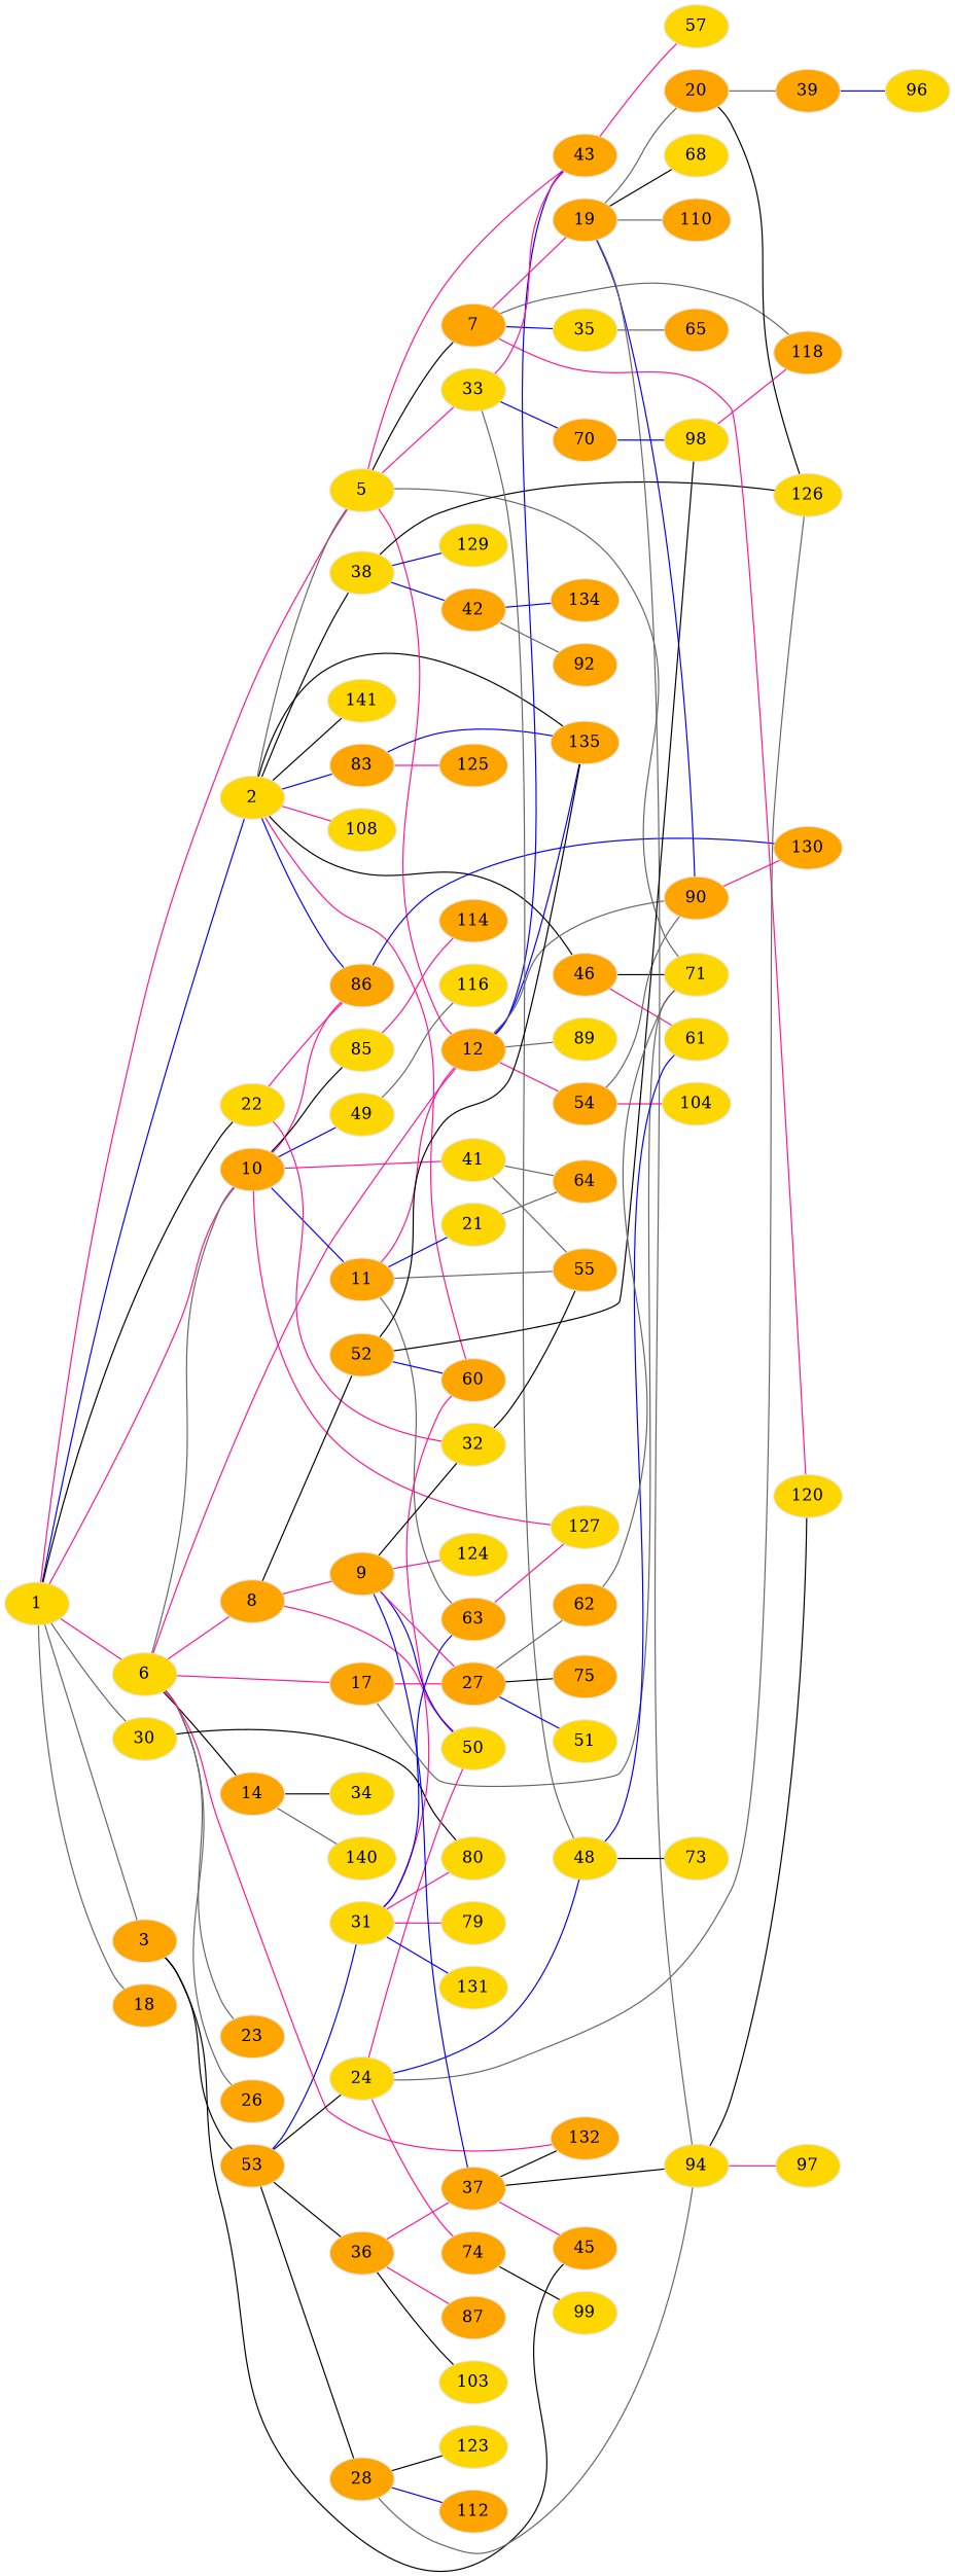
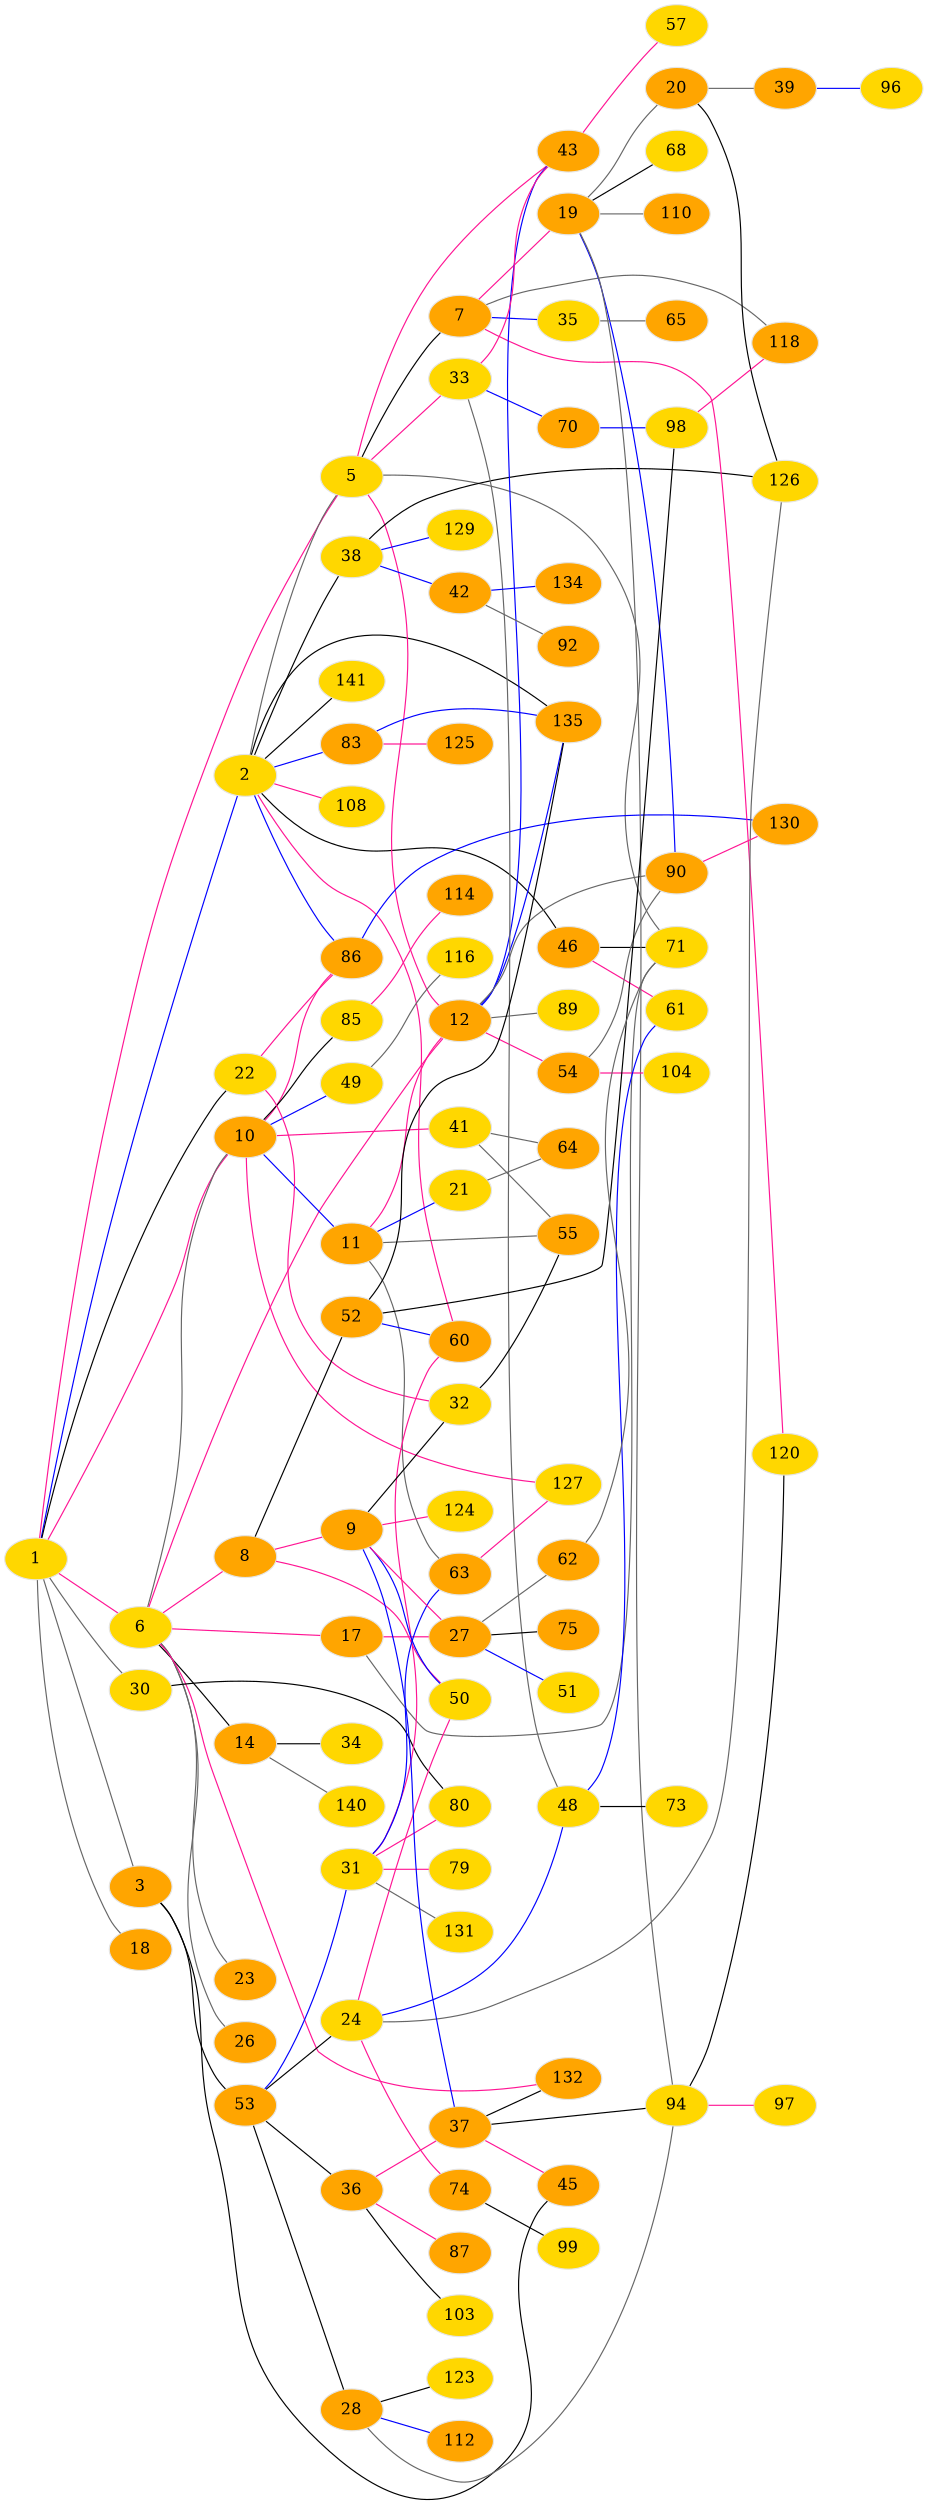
  graph {
    rankdir=LR
    node [color=gray90 fillcolor=orange style=filled]
    edge [color=deeppink]
    1 [fillcolor=gold super="+4"]
    2 [fillcolor=gold super="+72"]
    3 [super="+15"]
    5 [fillcolor=gold]
    6 [fillcolor=gold super="+53"]
    10 [super="+16"]
    18
    22 [fillcolor=gold super="+84"]
    30 [fillcolor=gold super="+105"]
    38 [fillcolor=gold super="+77"]
    46 [super="+67"]
    60
    83 [super="+115"]
    86 [super="+111"]
    108 [fillcolor=gold]
    135 [super="+136"]
    141 [fillcolor=gold]
    n18 [label=53]
    45 [super="+76"]
    7 [super="+82"]
    12 [super="+25"]
    33 [fillcolor=gold]
    43 [super="+47"]
    71 [fillcolor=gold super="+122"]
    8
    14 [super="+56"]
    17 [super="+88"]
    23 [super="+44"]
    26
    132
    11
    41 [fillcolor=gold super="+78"]
    49 [fillcolor=gold]
    85 [fillcolor=gold]
    127 [fillcolor=gold]
    32 [fillcolor=gold]
    80 [fillcolor=gold]
    126 [fillcolor=gold]
    42
    129 [fillcolor=gold]
    61 [fillcolor=gold]
    125
    130
    24 [fillcolor=gold super="+58"]
    28 [super="+109"]
    31 [fillcolor=gold super="+40"]
    36 [super="+91"]
    19 [super="+101"]
    35 [fillcolor=gold]
    118
    120 [fillcolor=gold super="+128"]
    54 [super="+95"]
    89 [fillcolor=gold]
    90 [super="+139"]
    48 [fillcolor=gold super="+69"]
    70 [super="+102"]
    57 [fillcolor=gold]
    9 [super="+93"]
    50 [fillcolor=gold super="+142"]
    52 [super="+81"]
    34 [fillcolor=gold super="+133"]
    140 [fillcolor=gold]
    27 [super="+59"]
    20 [super="+29"]
    68 [fillcolor=gold super="+100"]
    94 [fillcolor=gold super="+119"]
    110
    65
    37 [super="+138"]
    124 [fillcolor=gold]
    98 [fillcolor=gold super="+113"]
    51 [fillcolor=gold]
    62 [super="+107"]
    75
    55 [super="+117"]
    21 [fillcolor=gold]
    63 [super="+121"]
    64
    116 [fillcolor=gold]
    114
    104 [fillcolor=gold]
    74
    112
    123 [fillcolor=gold]
    79 [fillcolor=gold super="+137"]
    131 [fillcolor=gold]
    87
    103 [fillcolor=gold]
    39 [super="+66"]
    97 [fillcolor=gold]
    96 [fillcolor=gold]
    73 [fillcolor=gold]
    99 [fillcolor=gold super="+106"]
    92
    134
    1 -- 2 [color=blue]
    1 -- 3 [color=gray40]
    1 -- 5
    1 -- 6
    1 -- 10
    1 -- 18 [color=gray40]
    1 -- 22 [color=black]
    1 -- 30 [color=gray40]
    2 -- 5 [color=gray40]
    2 -- 38 [color=black]
    2 -- 46 [color=black]
    2 -- 60
    2 -- 83 [color=blue]
    2 -- 86 [color=blue]
    2 -- 108
    2 -- 135 [color=black]
    2 -- 141 [color=black]
    3 -- n18 [color=black]
    3 -- 45 [color=black]
    5 -- 7 [color=black]
    5 -- 12
    5 -- 33
    5 -- 43
    5 -- 71 [color=gray40]
    6 -- 10 [color=gray40]
    6 -- 12
    6 -- 8
    6 -- 14 [color=black]
    6 -- 17
    6 -- 23 [color=gray40]
    6 -- 26 [color=gray40]
    6 -- 132
    10 -- 86
    10 -- 11 [color=blue]
    10 -- 41
    10 -- 49 [color=blue]
    10 -- 85 [color=black]
    10 -- 127
    22 -- 86
    22 -- 32
    30 -- 80 [color=black]
    38 -- 126 [color=black]
    38 -- 42 [color=blue]
    38 -- 129 [color=blue]
    46 -- 71 [color=black]
    46 -- 61
    83 -- 135 [color=blue]
    83 -- 125
    86 -- 130 [color=blue]
    n18 -- 24 [color=black]
    n18 -- 28 [color=black]
    n18 -- 31 [color=blue]
    n18 -- 36 [color=black]
    7 -- 19
    7 -- 35 [color=blue]
    7 -- 118 [color=gray40]
    7 -- 120
    12 -- 135 [color=blue]
    12 -- 43 [color=blue]
    12 -- 54
    12 -- 89 [color=gray40]
    12 -- 90 [color=gray40]
    33 -- 43
    33 -- 48 [color=gray40]
    33 -- 70 [color=blue]
    43 -- 57
    8 -- 9
    8 -- 50
    8 -- 52 [color=black]
    14 -- 34 [color=black]
    14 -- 140 [color=gray40]
    17 -- 71 [color=gray40]
    17 -- 27
    11 -- 12
    11 -- 55 [color=gray40]
    11 -- 21 [color=blue]
    11 -- 63 [color=gray40]
    41 -- 55 [color=gray40]
    41 -- 64 [color=gray40]
    49 -- 116 [color=gray40]
    85 -- 114
    32 -- 55 [color=black]
    42 -- 92 [color=gray40]
    42 -- 134 [color=blue]
    24 -- 126 [color=gray40]
    24 -- 48 [color=blue]
    24 -- 50
    24 -- 74
    28 -- 94 [color=gray40]
    28 -- 112 [color=blue]
    28 -- 123 [color=black]
    31 -- 60
    31 -- 80
    31 -- 63 [color=blue]
    31 -- 79
-   31 -- 131 [color=blue]
+   31 -- 131 [color=gray40]
    36 -- 37
    36 -- 87
    36 -- 103 [color=black]
    19 -- 90 [color=blue]
    19 -- 20 [color=gray40]
    19 -- 68 [color=black]
    19 -- 94 [color=gray40]
    19 -- 110 [color=gray40]
    35 -- 65 [color=gray40]
    54 -- 90 [color=gray40]
    54 -- 104
    90 -- 130
    48 -- 61 [color=blue]
    48 -- 73 [color=black]
    70 -- 98 [color=blue]
    9 -- 32 [color=black]
    9 -- 50 [color=blue]
    9 -- 27
    9 -- 37 [color=blue]
    9 -- 124
    52 -- 60 [color=blue]
    52 -- 135 [color=black]
    52 -- 98 [color=black]
    27 -- 51 [color=blue]
    27 -- 62 [color=gray40]
    27 -- 75 [color=black]
    20 -- 126 [color=black]
    20 -- 39 [color=gray40]
    94 -- 120 [color=black]
    94 -- 97
    37 -- 45
    37 -- 132 [color=black]
    37 -- 94 [color=black]
    98 -- 118
    62 -- 71 [color=gray40]
    21 -- 64 [color=gray40]
    63 -- 127
    74 -- 99 [color=black]
    39 -- 96 [color=blue]
  }
